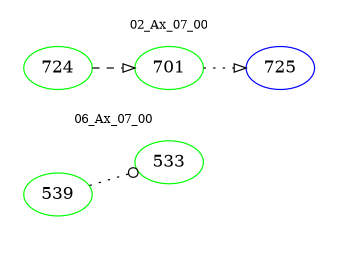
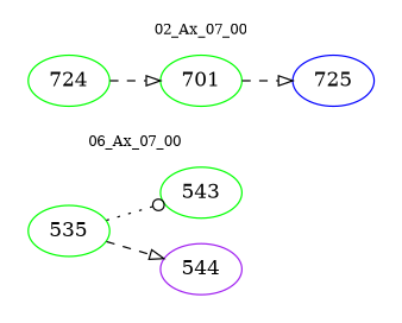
  digraph {
    rankdir=LR
    node [color=green]
    edge [arrowhead=onormal color=black style=dashed]
-   n1 [label=539]
-   n3 [label=533]
+   n1 [label=535]
+   n2 [color=purple label=544]
+   n3 [label=543]
    n4 [label=701]
    n5 [label=724]
    n6 [color=blue label=725]
    subgraph cluster_1 {
      color=white
      fontsize=10
      label="06_Ax_07_00"
      n1
+     n2
      n3
    }
    subgraph cluster_2 {
      color=white
      fontsize=10
      label="02_Ax_07_00"
      n4
      n5
      n6
    }
+   n1 -> n2
    n1 -> n3 [arrowhead=odot style=dotted]
-   n4 -> n6 [style=dotted]
+   n4 -> n6
    n5 -> n4
  }
